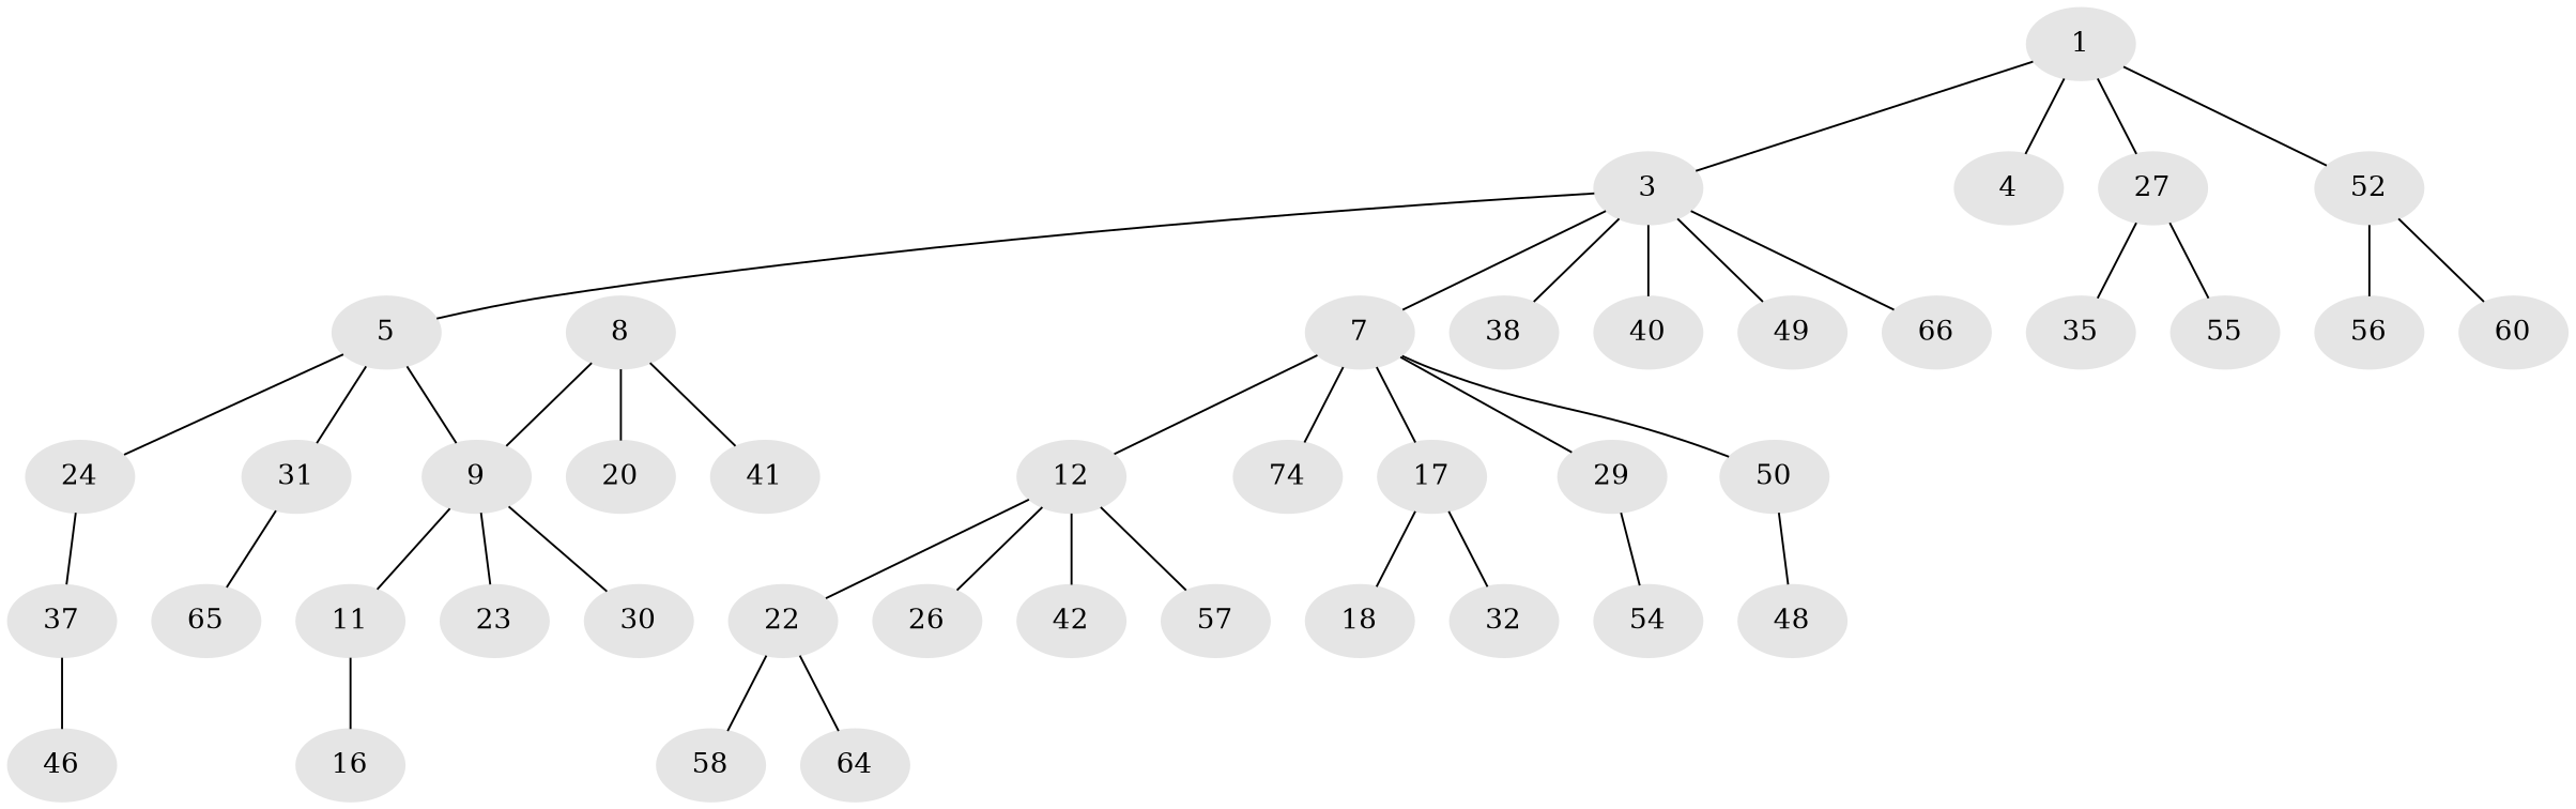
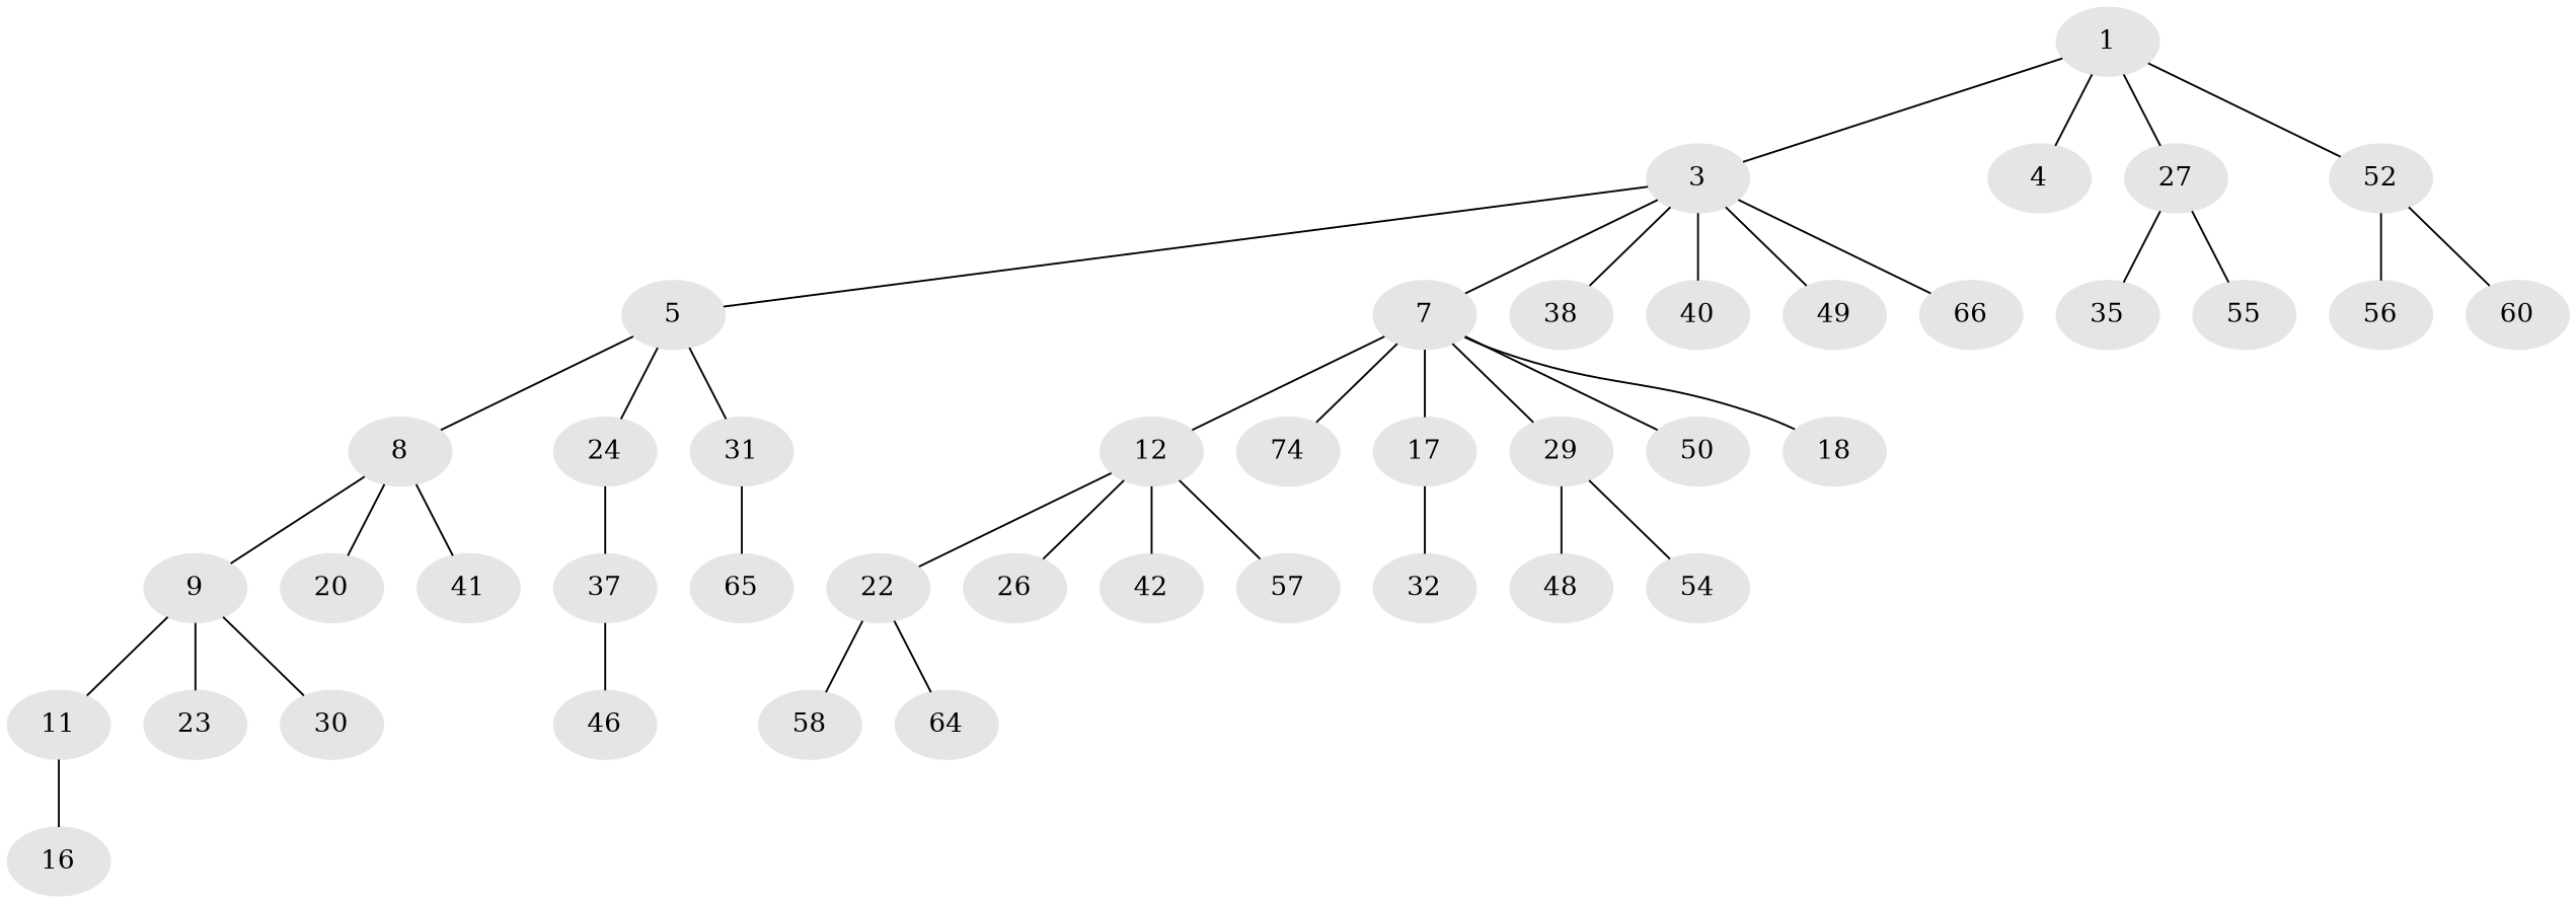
  graph {
    node [color=gray90 style=filled]
    1 [super="+2"]
    3 [super="+6"]
    4
    27 [super="+59"]
    52 [super="+62"]
    5 [super="+39"]
    7 [super="+13"]
    38
    40 [super="+43"]
    49
    66
    35 [super="+63"]
    55
    8 [super="+10"]
    24 [super="+25"]
    31 [super="+45"]
    12 [super="+15"]
    n18 [label=74]
    17 [super="+19"]
    29 [super="+36"]
    50
    56
    60
    9 [super="+21"]
    20 [super="+28"]
    41 [super="+53"]
    37
    65
    22 [super="+34"]
    26
    42
    57
    18
    32
    48
    54
    11 [super="+44"]
    23 [super="+51"]
    30
    16
    58
    64
    46 [super="+61"]
    1 -- 3
    1 -- 4
    1 -- 27
    1 -- 52
    3 -- 5
    3 -- 7
    3 -- 38
    3 -- 40
    3 -- 49
    3 -- 66
    27 -- 35
    27 -- 55
    52 -- 56
    52 -- 60
-   5 -- 9
+   5 -- 8
    5 -- 24
    5 -- 31
    7 -- 12
    7 -- n18
    7 -- 17
    7 -- 29
    7 -- 50
    8 -- 9
    8 -- 20
    8 -- 41
    24 -- 37
    31 -- 65
    12 -- 22
    12 -- 26
    12 -- 42
    12 -- 57
-   17 -- 18
+   7 -- 18
    17 -- 32
-   50 -- 48
+   29 -- 48
    29 -- 54
    9 -- 11
    9 -- 23
    9 -- 30
    37 -- 46
    22 -- 58
    22 -- 64
    11 -- 16
  }
